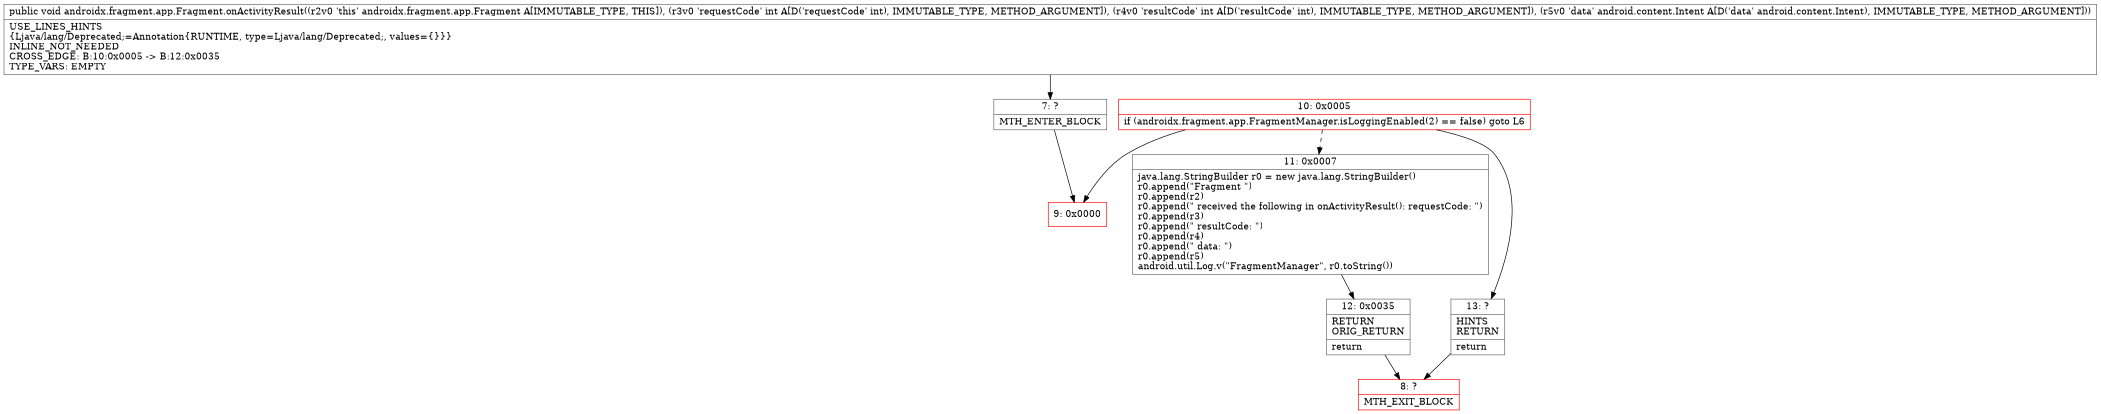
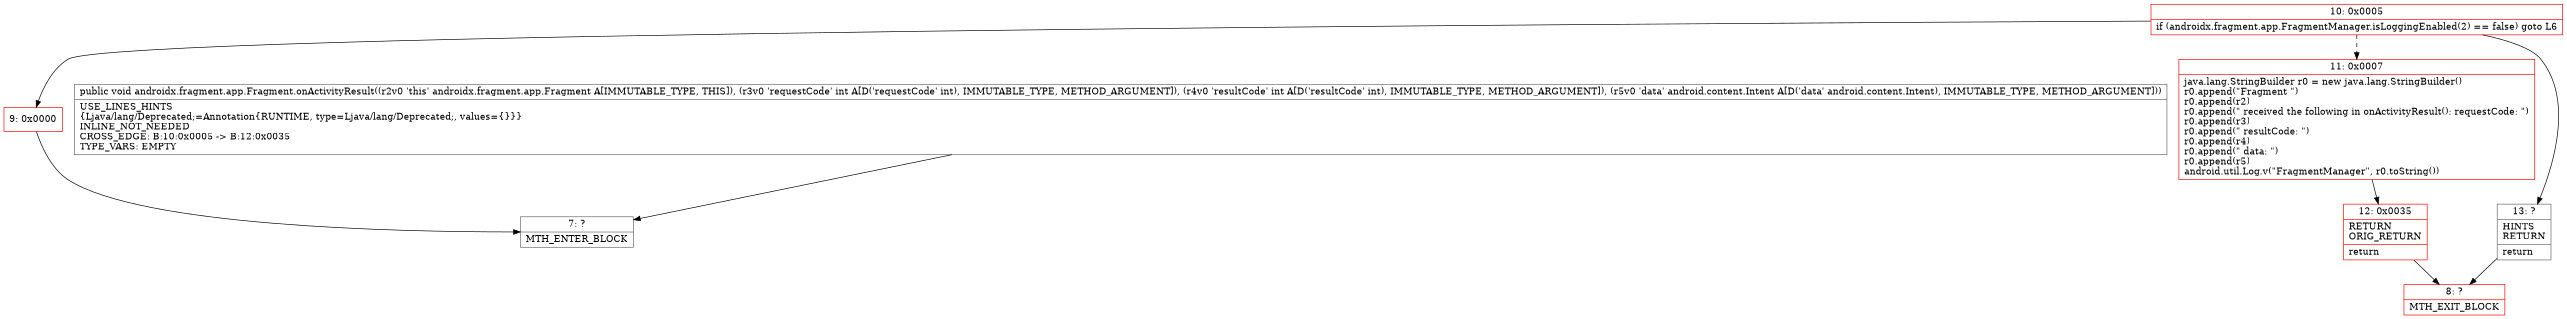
  digraph {
    node [color=gray40 shape=record]
    n1 [label="{7\:\ ?|MTH_ENTER_BLOCK\l}"]
    n2 [color=red label="{9\:\ 0x0000}"]
    n3 [color=red label="{10\:\ 0x0005|if (androidx.fragment.app.FragmentManager.isLoggingEnabled(2) == false) goto L6\l}"]
-   n4 [label="{11\:\ 0x0007|java.lang.StringBuilder r0 = new java.lang.StringBuilder()\lr0.append(\"Fragment \")\lr0.append(r2)\lr0.append(\" received the following in onActivityResult(): requestCode: \")\lr0.append(r3)\lr0.append(\" resultCode: \")\lr0.append(r4)\lr0.append(\" data: \")\lr0.append(r5)\landroid.util.Log.v(\"FragmentManager\", r0.toString())\l}"]
+   n4 [color=red label="{11\:\ 0x0007|java.lang.StringBuilder r0 = new java.lang.StringBuilder()\lr0.append(\"Fragment \")\lr0.append(r2)\lr0.append(\" received the following in onActivityResult(): requestCode: \")\lr0.append(r3)\lr0.append(\" resultCode: \")\lr0.append(r4)\lr0.append(\" data: \")\lr0.append(r5)\landroid.util.Log.v(\"FragmentManager\", r0.toString())\l}"]
    n5 [label="{13\:\ ?|HINTS\lRETURN\l|return\l}"]
-   n6 [label="{12\:\ 0x0035|RETURN\lORIG_RETURN\l|return\l}"]
+   n6 [color=red label="{12\:\ 0x0035|RETURN\lORIG_RETURN\l|return\l}"]
    n7 [color=red label="{8\:\ ?|MTH_EXIT_BLOCK\l}"]
    n8 [label="{public void androidx.fragment.app.Fragment.onActivityResult((r2v0 'this' androidx.fragment.app.Fragment A[IMMUTABLE_TYPE, THIS]), (r3v0 'requestCode' int A[D('requestCode' int), IMMUTABLE_TYPE, METHOD_ARGUMENT]), (r4v0 'resultCode' int A[D('resultCode' int), IMMUTABLE_TYPE, METHOD_ARGUMENT]), (r5v0 'data' android.content.Intent A[D('data' android.content.Intent), IMMUTABLE_TYPE, METHOD_ARGUMENT]))  | USE_LINES_HINTS\l\{Ljava\/lang\/Deprecated;=Annotation\{RUNTIME, type=Ljava\/lang\/Deprecated;, values=\{\}\}\}\lINLINE_NOT_NEEDED\lCROSS_EDGE: B:10:0x0005 \-\> B:12:0x0035\lTYPE_VARS: EMPTY\l}"]
-   n1 -> n2
+   n2 -> n1
    n3 -> n2
    n3 -> n4 [style=dashed]
    n3 -> n5
    n4 -> n6
    n5 -> n7
    n6 -> n7
    n8 -> n1
  }
